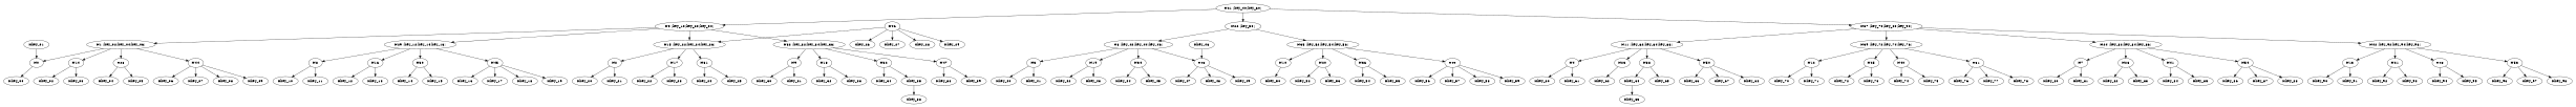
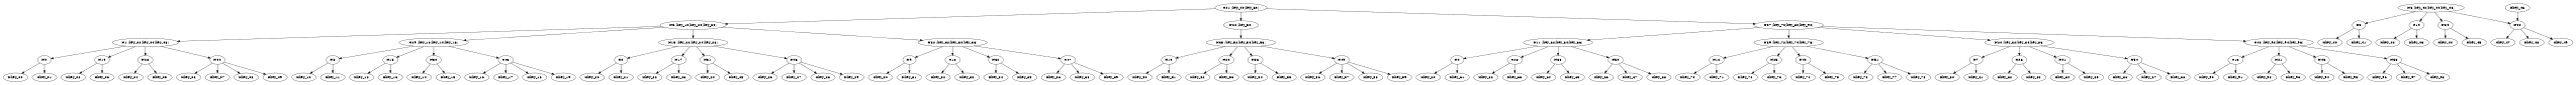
  digraph {
    n1 [label="N21 |key_40|key_60|"]
    n2 [label="N5 |key_10|key_20|key_30|"]
    n3 [label="N22 |key_50|"]
    n4 [label="N37 |key_70|key_80|key_90|"]
    n5 [label="N1 |key_02|key_04|key_06|"]
    n6 [label="N29 |key_12|key_14|key_16|"]
    n7 [label="N15 |key_22|key_24|key_26|"]
    n8 [label="N32 |key_32|key_34|key_36|"]
    n9 [label="N6 |key_42|key_44|key_46|"]
    n10 [label="N35 |key_52|key_54|key_56|"]
    n11 [label="N11 |key_62|key_64|key_66|"]
    n12 [label="N39 |key_72|key_74|key_76|"]
    n13 [label="N24 |key_82|key_84|key_86|"]
    n14 [label="N42 |key_92|key_94|key_96|"]
    N0
    N14
    N28
    N44
    N8
    N16
    N30
    N45
    N2
    N17
    N31
    N46
    N9
    N18
    n29 [label=N32]
    N47
    Kkey_00
    Kkey_01
    Kkey_02
    Kkey_03
    Kkey_04
    Kkey_05
    Kkey_06
    Kkey_07
    Kkey_08
    Kkey_09
    Kkey_10
    Kkey_11
    Kkey_12
    Kkey_13
    Kkey_14
    Kkey_15
    Kkey_16
    Kkey_17
    Kkey_18
    Kkey_19
    Kkey_20
    Kkey_21
    Kkey_22
    Kkey_23
    Kkey_24
    Kkey_25
    Kkey_26
    Kkey_27
    Kkey_28
    Kkey_29
    Kkey_30
    Kkey_31
    Kkey_32
    Kkey_33
    Kkey_34
    Kkey_35
    Kkey_36
    Kkey_38
    Kkey_39
    N3
    N19
    N34
    N48
    N10
    N20
    N36
    N49
    Kkey_40
    Kkey_41
    Kkey_42
    Kkey_43
    Kkey_44
    Kkey_45
    Kkey_47
    Kkey_48
    Kkey_49
    Kkey_46
    Kkey_50
+   Kkey_51
    Kkey_52
    Kkey_53
    Kkey_54
    Kkey_55
    Kkey_56
    Kkey_57
    Kkey_58
    Kkey_59
    N4
    N23
    N38
    N50
    N12
    N25
    N40
    N51
    N7
    N26
    N41
    n109 [label=N54]
    N13
    n111 [label=N21]
    N43
    N53
    Kkey_60
    Kkey_61
    Kkey_62
    Kkey_63
    Kkey_64
    Kkey_65
    Kkey_66
    Kkey_67
    Kkey_68
    Kkey_70
    Kkey_71
    Kkey_72
    Kkey_73
    Kkey_74
    Kkey_75
    Kkey_76
    Kkey_77
    Kkey_78
    Kkey_80
    Kkey_81
    Kkey_82
    Kkey_83
    Kkey_84
    Kkey_85
    Kkey_86
    Kkey_87
    Kkey_88
    Kkey_90
    Kkey_91
    Kkey_92
    Kkey_93
    Kkey_94
    Kkey_95
    Kkey_96
    Kkey_97
    Kkey_98
    n1 -> n2
    n1 -> n3
    n1 -> n4
    n2 -> n5
    n2 -> n6
    n2 -> n7
    n2 -> n8
-   n3 -> n9
    n3 -> n10
    n4 -> n11
    n4 -> n12
    n4 -> n13
    n4 -> n14
    n5 -> N0
    n5 -> N14
    n5 -> N28
    n5 -> N44
    n6 -> N8
    n6 -> N16
    n6 -> N30
    n6 -> N45
    n7 -> N2
    n7 -> N17
    n7 -> N31
-   N46 -> n7
+   n7 -> N46
    n8 -> N9
    n8 -> N18
    n8 -> n29
    n8 -> N47
    n9 -> N3
    n9 -> N19
    n9 -> N34
    n9 -> N48
    n10 -> N10
    n10 -> N20
    n10 -> N36
    n10 -> N49
    n11 -> N4
    n11 -> N23
    n11 -> N38
    n11 -> N50
    n12 -> N12
    n12 -> N25
    n12 -> N40
    n12 -> N51
    n13 -> N7
    n13 -> N26
    n13 -> N41
    n13 -> n109
    n14 -> N13
    n14 -> n111
    n14 -> N43
    n14 -> N53
    N0 -> Kkey_00
-   Kkey_01 -> N0
+   N0 -> Kkey_01
    N14 -> Kkey_02
    N14 -> Kkey_03
    N28 -> Kkey_04
    N28 -> Kkey_05
    N44 -> Kkey_06
    N44 -> Kkey_07
    N44 -> Kkey_08
    N44 -> Kkey_09
    N8 -> Kkey_10
    N8 -> Kkey_11
    N16 -> Kkey_12
    N16 -> Kkey_13
    N30 -> Kkey_14
    N30 -> Kkey_15
    N45 -> Kkey_16
    N45 -> Kkey_17
    N45 -> Kkey_18
    N45 -> Kkey_19
    N2 -> Kkey_20
    N2 -> Kkey_21
    N17 -> Kkey_22
    N17 -> Kkey_23
    N31 -> Kkey_24
    N31 -> Kkey_25
    N46 -> Kkey_26
    N46 -> Kkey_27
    N46 -> Kkey_28
    N46 -> Kkey_29
    N9 -> Kkey_30
    N9 -> Kkey_31
    N18 -> Kkey_32
    N18 -> Kkey_33
    n29 -> Kkey_34
    n29 -> Kkey_35
    N47 -> Kkey_36
-   Kkey_35 -> Kkey_38
+   N47 -> Kkey_38
    N47 -> Kkey_39
    N3 -> Kkey_40
    N3 -> Kkey_41
    N19 -> Kkey_42
    N19 -> Kkey_43
    N34 -> Kkey_44
    N34 -> Kkey_45
    N48 -> Kkey_47
    N48 -> Kkey_48
    N48 -> Kkey_49
    N10 -> Kkey_50
+   N10 -> Kkey_51
    N20 -> Kkey_52
    N20 -> Kkey_53
    N36 -> Kkey_54
    N36 -> Kkey_55
    N49 -> Kkey_56
    N49 -> Kkey_57
    N49 -> Kkey_58
    N49 -> Kkey_59
    Kkey_46 -> N48
    N4 -> Kkey_60
    N4 -> Kkey_61
    N23 -> Kkey_62
-   Kkey_64 -> Kkey_63
+   N23 -> Kkey_63
    N38 -> Kkey_64
    N38 -> Kkey_65
    N50 -> Kkey_66
    N50 -> Kkey_67
    N50 -> Kkey_68
    N12 -> Kkey_70
    N12 -> Kkey_71
    N25 -> Kkey_72
    N25 -> Kkey_73
    N40 -> Kkey_74
    N40 -> Kkey_75
    N51 -> Kkey_76
    N51 -> Kkey_77
    N51 -> Kkey_78
    N7 -> Kkey_80
    N7 -> Kkey_81
    N26 -> Kkey_82
    N26 -> Kkey_83
    N41 -> Kkey_84
    N41 -> Kkey_85
    n109 -> Kkey_86
    n109 -> Kkey_87
    n109 -> Kkey_88
    N13 -> Kkey_90
    N13 -> Kkey_91
    n111 -> Kkey_92
    n111 -> Kkey_93
    N43 -> Kkey_94
    N43 -> Kkey_95
    N53 -> Kkey_96
    N53 -> Kkey_97
    N53 -> Kkey_98
  }
